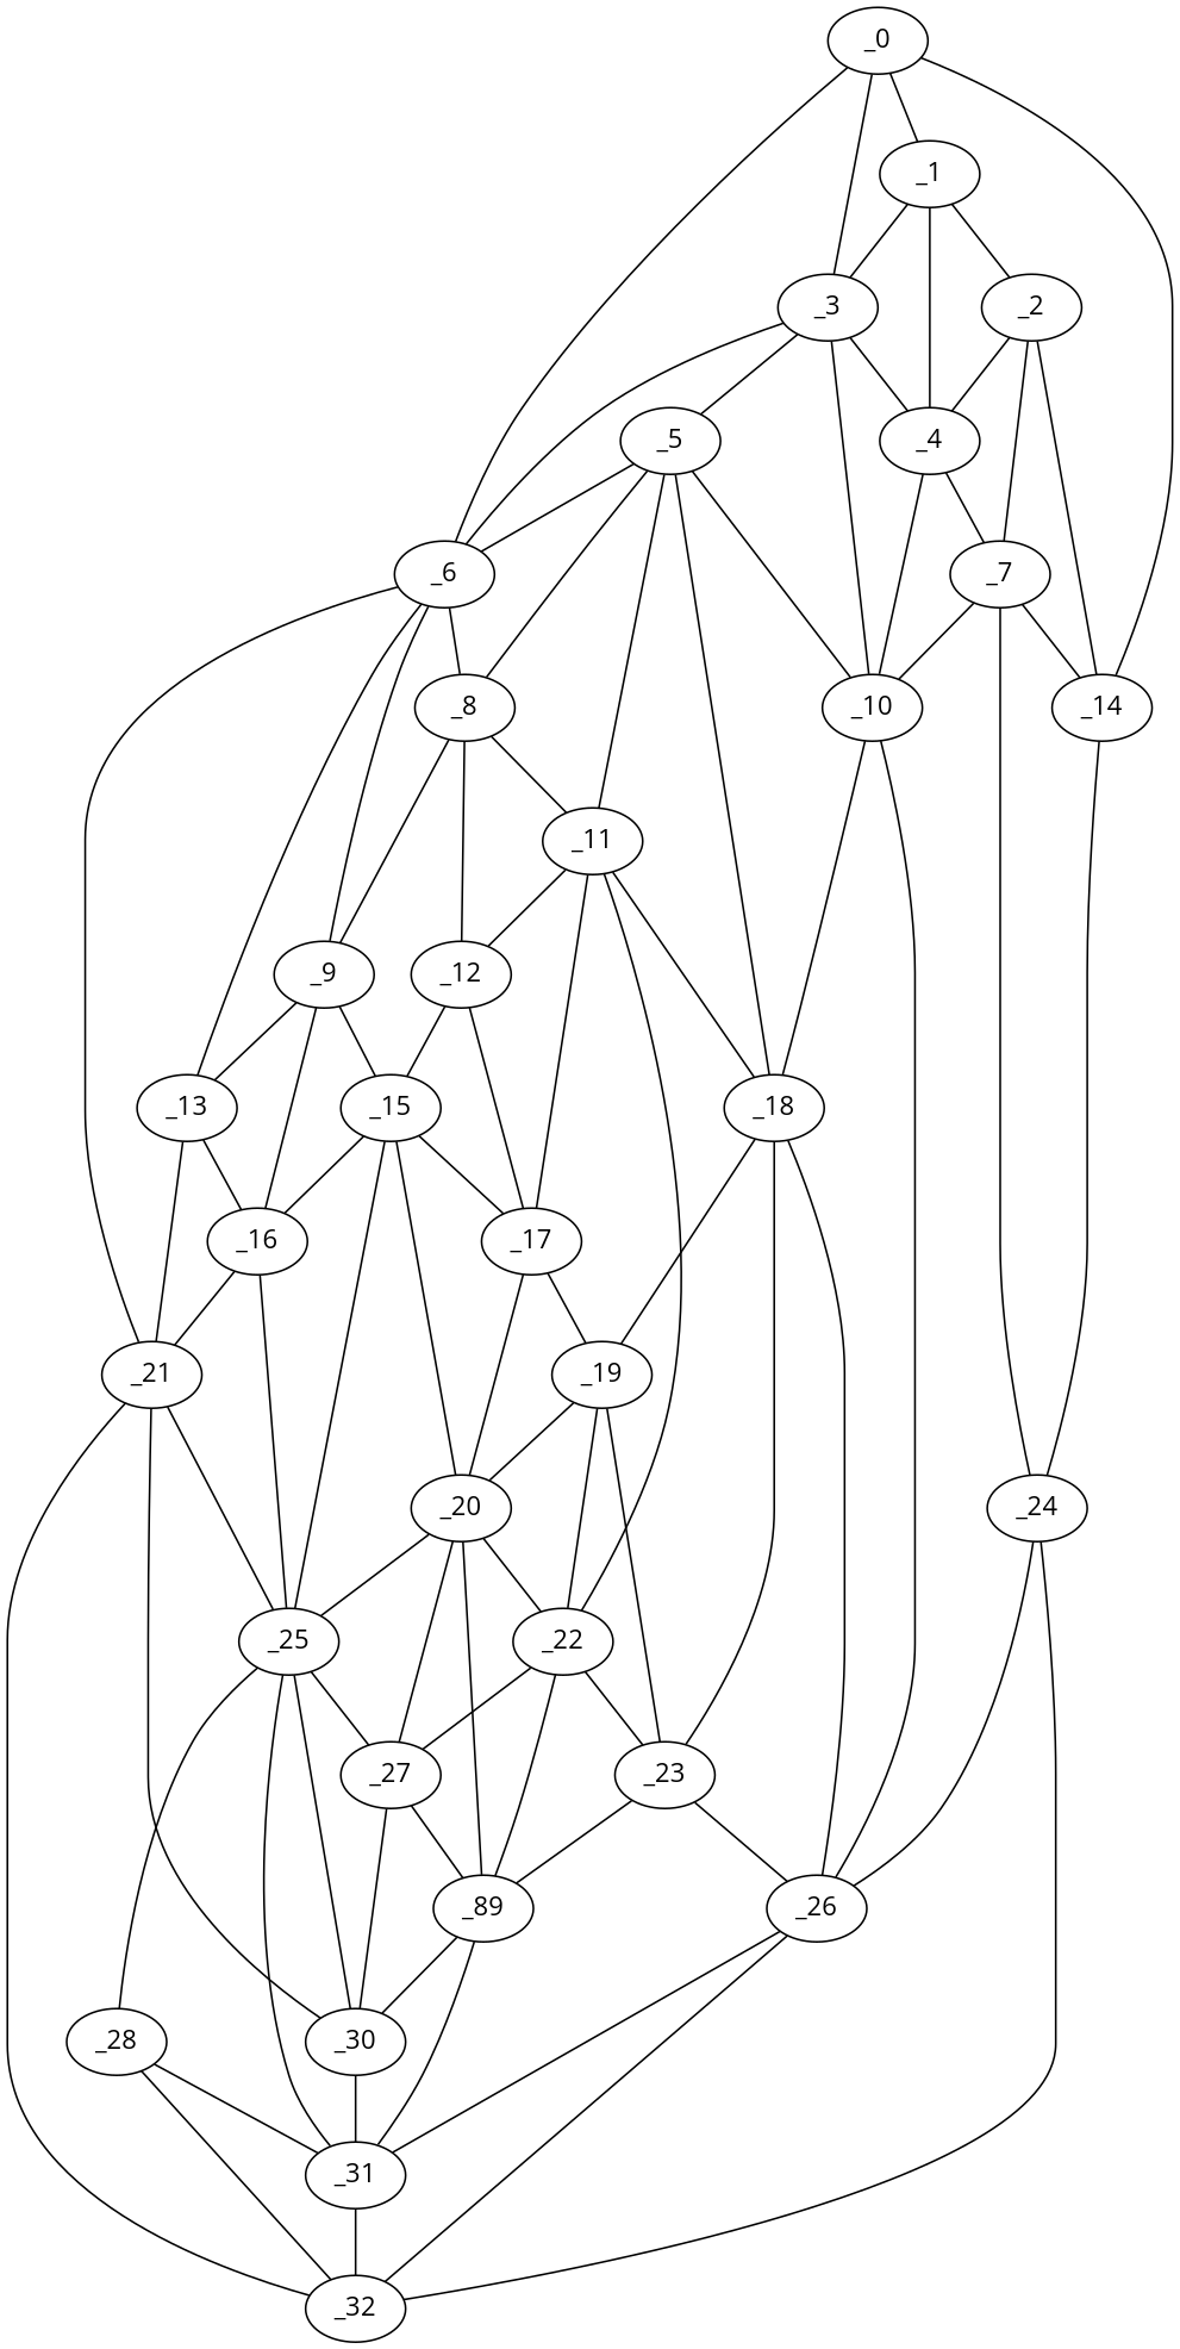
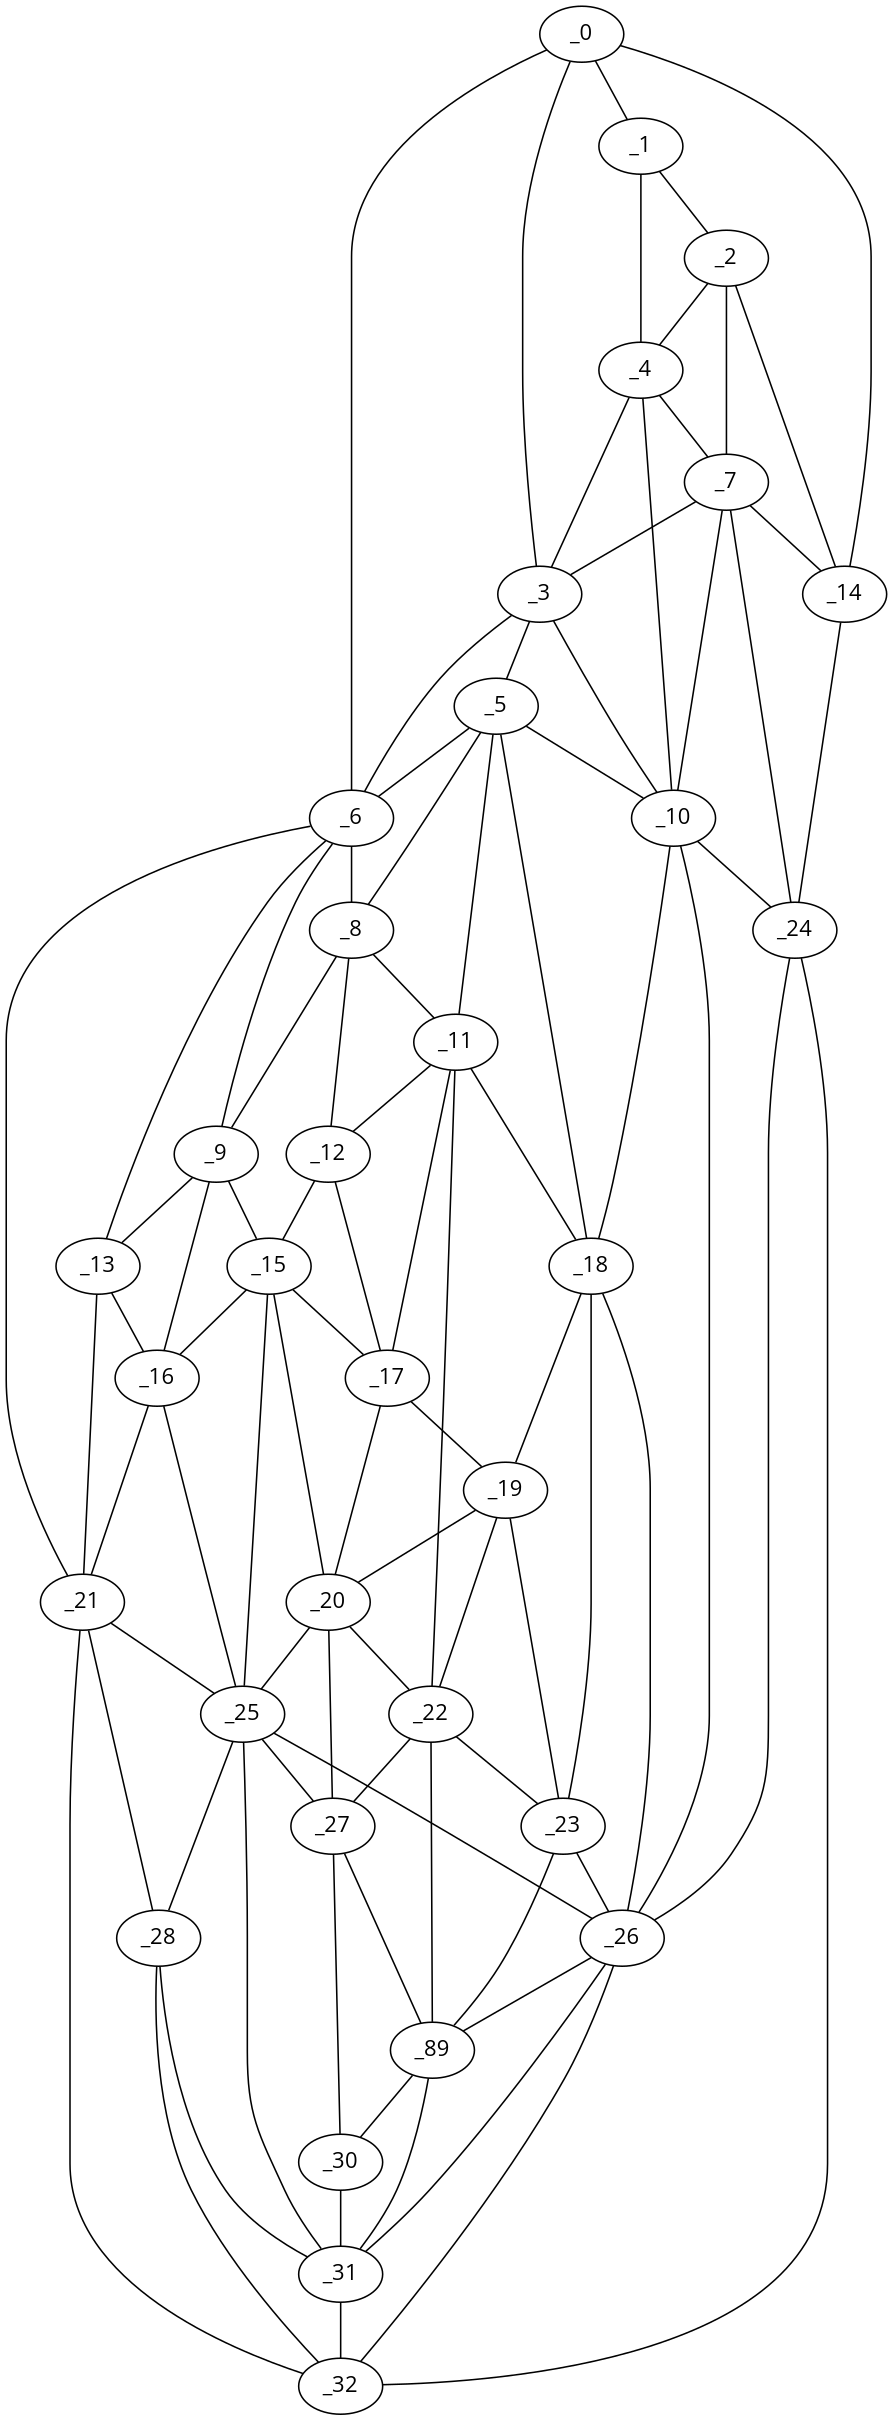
  graph {
    fontname="Open Sans"
    node [fontname="Open Sans" x=73 y=86]
    edge [fontname="Open Sans" valence=2]
    _0 [x=10 y=8]
    _1 [x=36 y=10]
    _3 [x=46 y=58]
    _6 [x=53 y=124]
    _14 [y=2]
    _2 [x=41 y=12]
    _4 [x=49 y=20]
    _5 [x=50 y=64]
    _10 [x=62 y=41]
    _8 [x=61 y=106]
    _9 [x=61 y=110]
    _13 [x=65 y=123]
    _21 [x=86 y=122]
    _24 [x=92 y=25]
    _7 [x=58 y=19]
    _11 [x=63 y=89]
    _18 [x=79 y=60]
    _26 [x=94 y=50]
    _12 [x=63 y=98]
    _15 [y=107]
    _16 [x=74 y=116]
    _25 [x=92 y=108]
    _28 [x=99 y=115]
    _32 [x=123 y=112]
    _17 [x=76 y=96]
    _22 [x=90]
    _19 [x=81]
    _23 [x=91 y=62]
    n29 [label=_89 x=103 y=84]
    _31 [x=113 y=100]
    _20 [x=85 y=95]
    _27 [x=94 y=90]
    _30 [x=104 y=93]
    _0 -- _1
    _0 -- _3 [valence=1]
    _0 -- _6 [valence=1]
    _0 -- _14 [valence=1]
-   _1 -- _3 [valence=1]
+   _7 -- _3 [valence=1]
    _1 -- _2
    _1 -- _4
    _3 -- _6
    _3 -- _4
    _3 -- _5 [valence=1]
    _3 -- _10 [valence=1]
    _6 -- _8
    _6 -- _9 [valence=1]
    _6 -- _13 [valence=1]
    _6 -- _21 [valence=1]
    _14 -- _24 [valence=1]
    _2 -- _14 [valence=1]
    _2 -- _4 [valence=1]
    _2 -- _7
    _4 -- _10
    _4 -- _7
    _5 -- _6 [valence=1]
    _5 -- _10
    _5 -- _8
    _5 -- _11
    _5 -- _18
+   _10 -- _24 [valence=1]
    _10 -- _18 [valence=1]
    _10 -- _26
    _8 -- _9
    _8 -- _11
    _8 -- _12
    _9 -- _13
    _9 -- _15
    _9 -- _16
    _13 -- _21 [valence=1]
    _13 -- _16
    _21 -- _25
-   _21 -- _30
+   _21 -- _28
    _21 -- _32 [valence=1]
    _24 -- _26
    _24 -- _32 [valence=1]
    _7 -- _14 [valence=1]
    _7 -- _10
    _7 -- _24
    _11 -- _18 [valence=1]
    _11 -- _12
    _11 -- _17
    _11 -- _22 [valence=1]
    _18 -- _26
    _18 -- _19
    _18 -- _23
    _26 -- _32
-   _20 -- n29 [valence=1]
+   _26 -- n29 [valence=1]
    _26 -- _31
    _12 -- _15
    _12 -- _17
    _15 -- _16
    _15 -- _25 [valence=1]
    _15 -- _17
    _15 -- _20
    _16 -- _21
    _16 -- _25 [valence=1]
    _25 -- _28
    _25 -- _31
    _25 -- _27 [valence=1]
-   _25 -- _30
+   _25 -- _26
    _28 -- _32
    _28 -- _31
    _17 -- _19
    _17 -- _20 [valence=1]
    _22 -- _23
    _22 -- n29
    _22 -- _27
    _19 -- _22 [valence=1]
    _19 -- _23
    _19 -- _20
    _23 -- _26
    _23 -- n29 [valence=1]
    n29 -- _31
    n29 -- _30
    _31 -- _32
    _20 -- _25 [valence=1]
    _20 -- _22
    _20 -- _27
    _27 -- n29
    _27 -- _30
    _30 -- _31
  }
